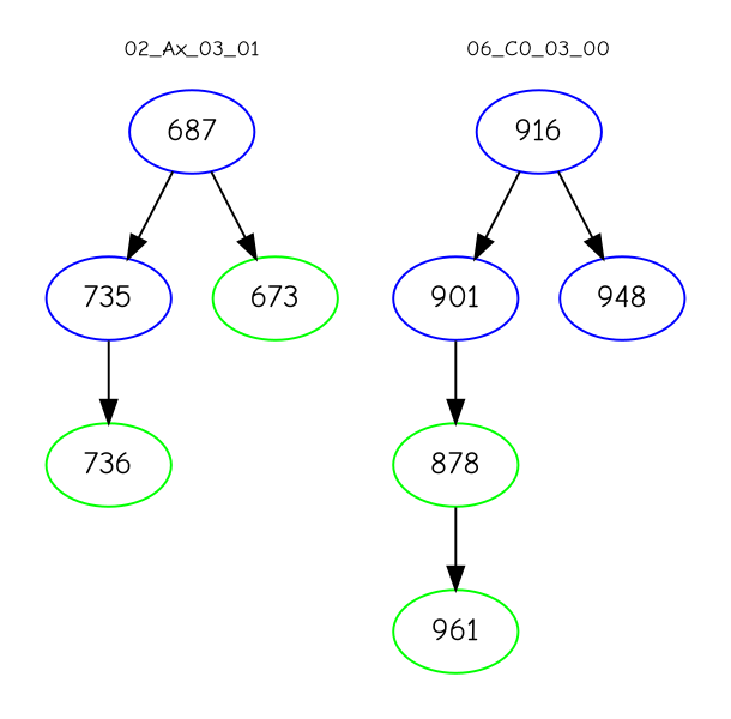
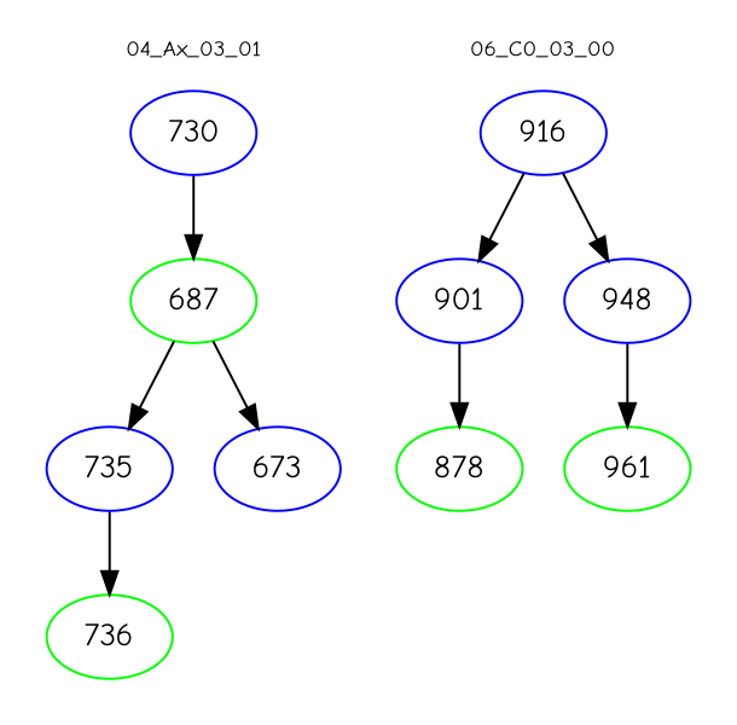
  digraph {
    fontname="Comic Neue"
    node [color=blue fontname="Comic Neue"]
    edge [color=black fontname="Comic Neue"]
-   n2 [label=687]
+   n1 [label=730]
+   n2 [color=green label=687]
    n3 [label=735]
-   n4 [color=green label=673]
+   n4 [label=673]
    n5 [color=green label=736]
    n6 [label=916]
    n7 [label=901]
    n8 [label=948]
    n9 [color=green label=878]
    n10 [color=green label=961]
    subgraph cluster_1 {
      color=white
      fontsize=10
-     label="02_Ax_03_01"
+     label="04_Ax_03_01"
+     n1
      n2
      n3
      n4
      n5
    }
    subgraph cluster_2 {
      color=white
      fontsize=10
      label="06_C0_03_00"
      n6
      n7
      n8
      n9
      n10
    }
+   n1 -> n2
    n2 -> n3
    n2 -> n4
    n3 -> n5
    n6 -> n7
    n6 -> n8
    n7 -> n9
-   n9 -> n10
+   n8 -> n10
  }
